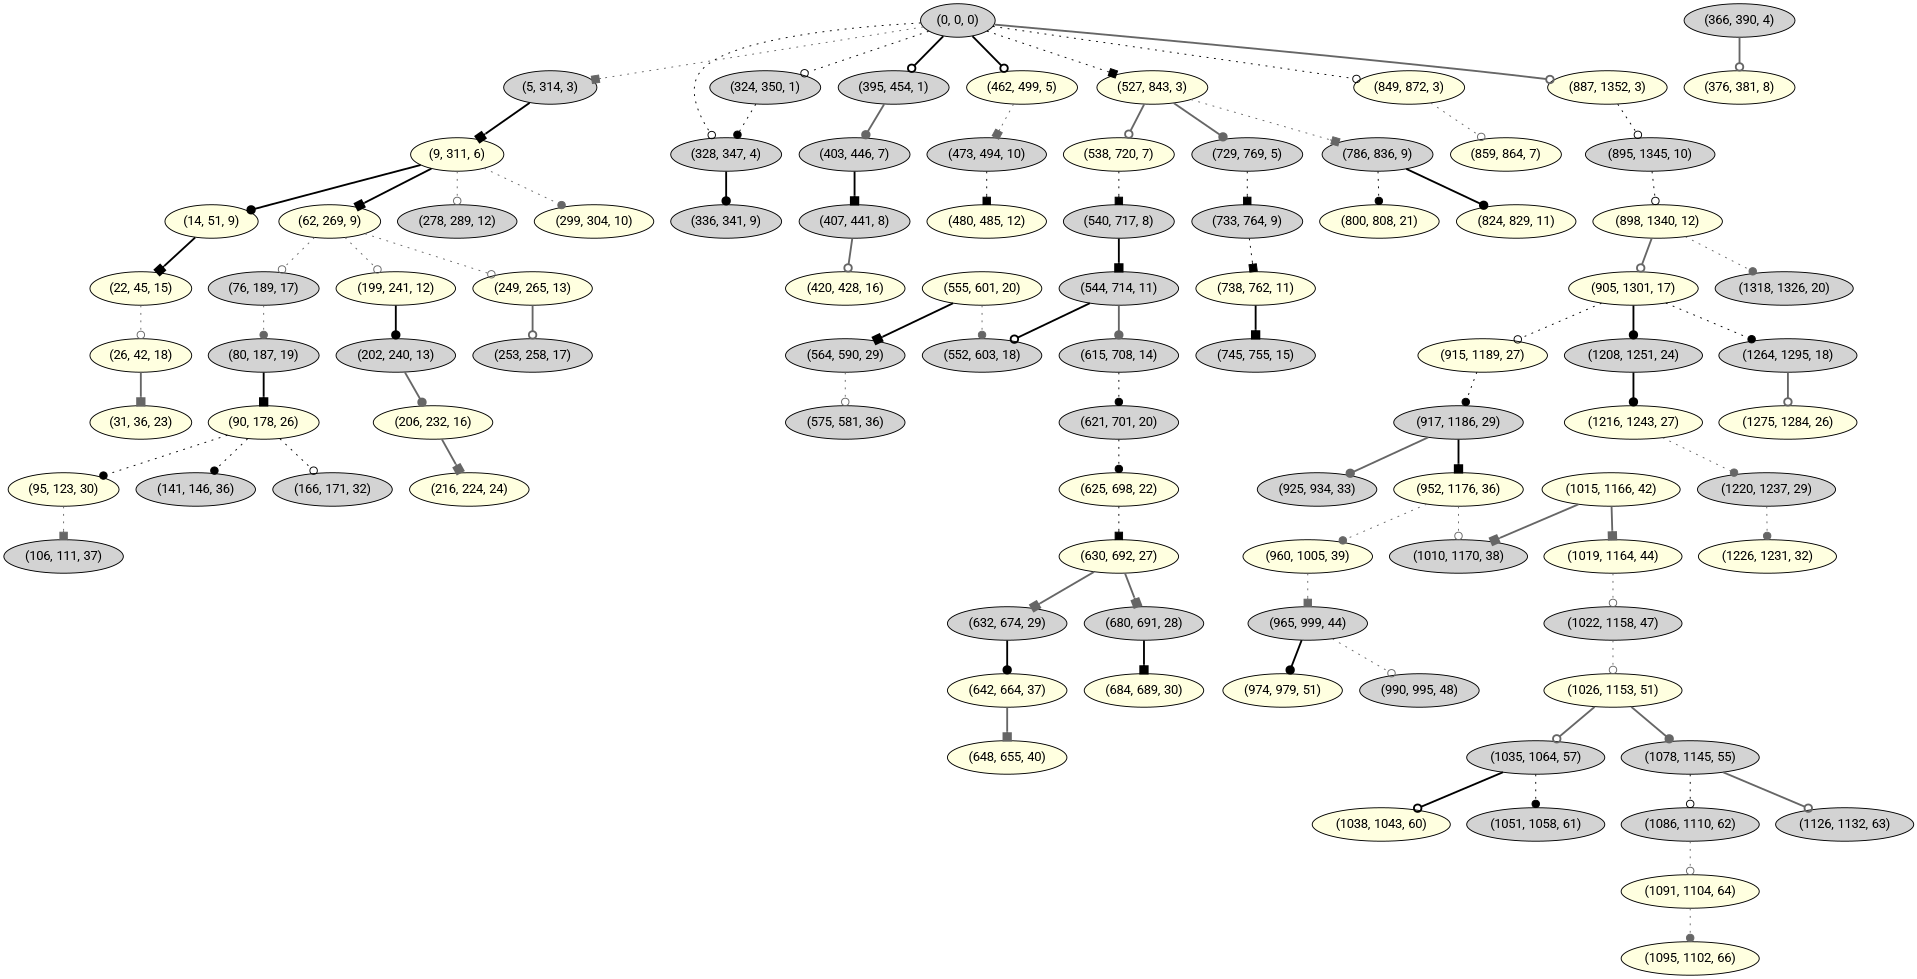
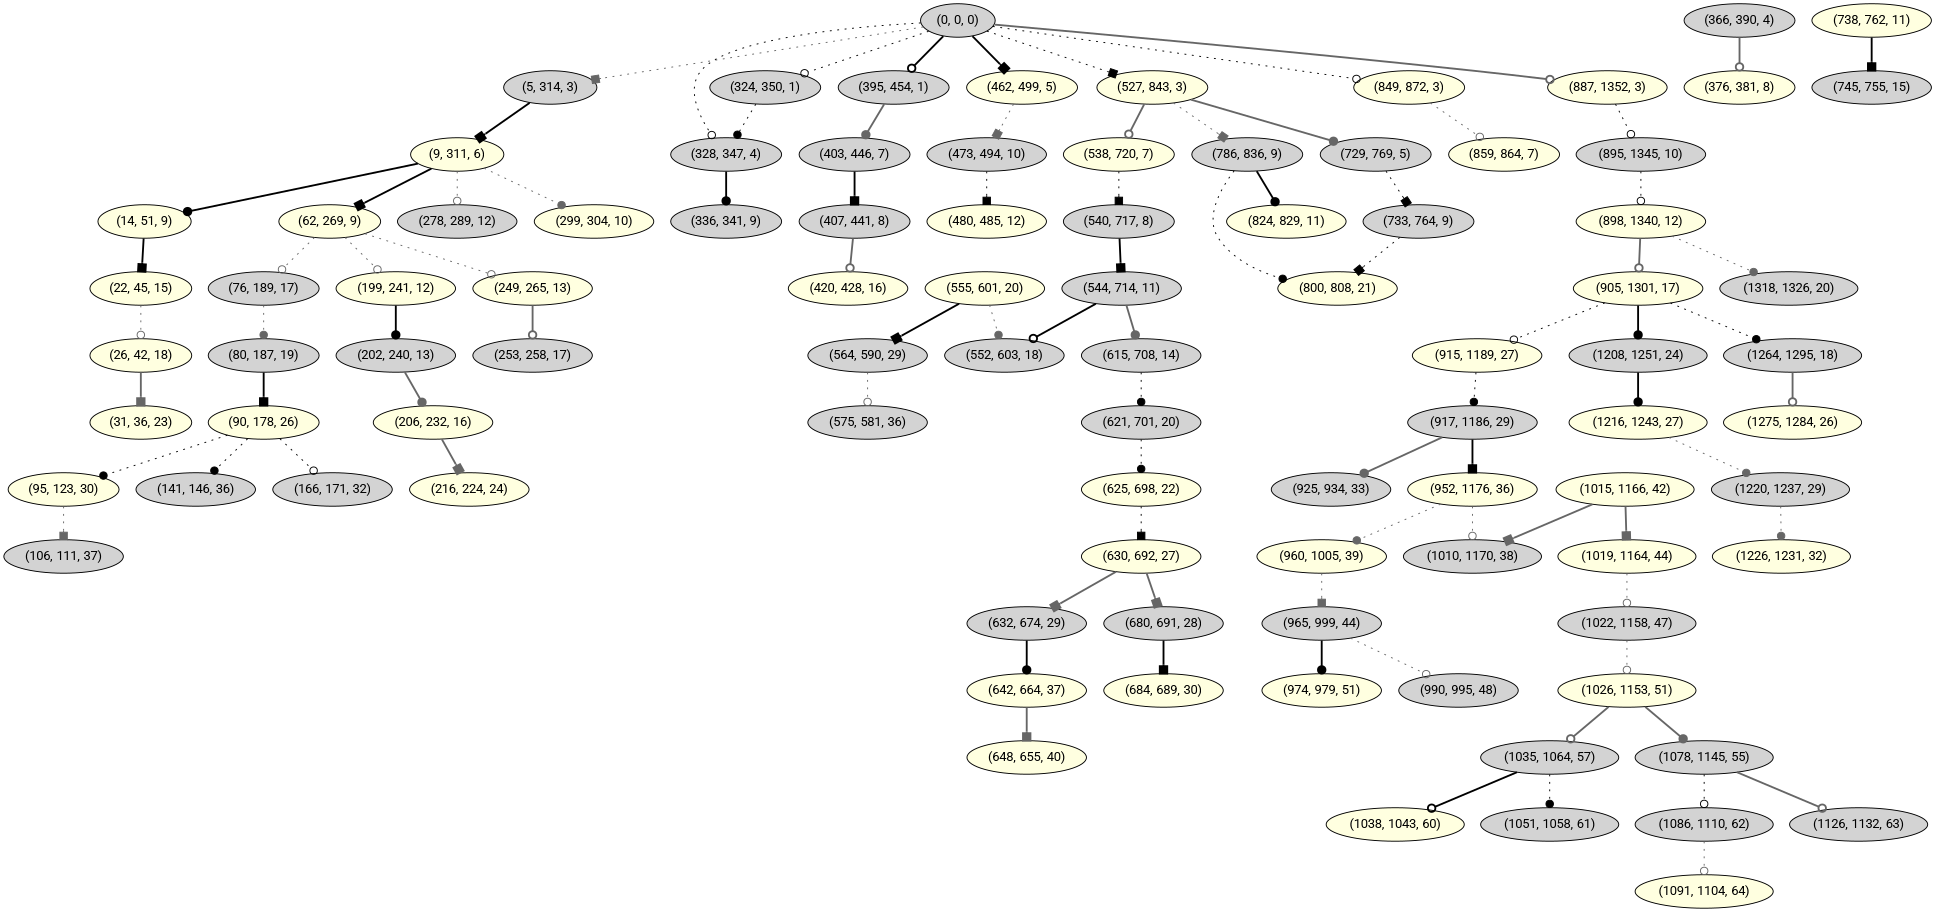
  digraph {
    fontname=Roboto
    node [fillcolor=lightgrey fontname=Roboto style=filled]
    edge [arrowhead=odot color=gray40 fontname=Roboto style=dotted]
    "(0, 0, 0)"
    "(5, 314, 3)"
    "(324, 350, 1)"
    "(395, 454, 1)"
    "(462, 499, 5)" [fillcolor=lightyellow]
    "(527, 843, 3)" [fillcolor=lightyellow]
    "(849, 872, 3)" [fillcolor=lightyellow]
    "(887, 1352, 3)" [fillcolor=lightyellow]
    "(328, 347, 4)"
    "(9, 311, 6)" [fillcolor=lightyellow]
    "(376, 381, 8)" [fillcolor=lightyellow]
    "(366, 390, 4)"
    "(403, 446, 7)"
    "(473, 494, 10)"
    "(538, 720, 7)" [fillcolor=lightyellow]
    "(729, 769, 5)"
    "(786, 836, 9)"
    "(859, 864, 7)" [fillcolor=lightyellow]
    "(895, 1345, 10)"
    "(14, 51, 9)" [fillcolor=lightyellow]
    "(62, 269, 9)" [fillcolor=lightyellow]
    "(278, 289, 12)"
    "(299, 304, 10)" [fillcolor=lightyellow]
    "(22, 45, 15)" [fillcolor=lightyellow]
    "(76, 189, 17)"
    "(199, 241, 12)" [fillcolor=lightyellow]
    "(249, 265, 13)" [fillcolor=lightyellow]
    "(26, 42, 18)" [fillcolor=lightyellow]
    "(31, 36, 23)" [fillcolor=lightyellow]
    "(80, 187, 19)"
    "(202, 240, 13)"
    "(253, 258, 17)"
    "(90, 178, 26)" [fillcolor=lightyellow]
    "(95, 123, 30)" [fillcolor=lightyellow]
    "(141, 146, 36)"
    "(166, 171, 32)"
    "(106, 111, 37)"
    "(206, 232, 16)" [fillcolor=lightyellow]
    "(216, 224, 24)" [fillcolor=lightyellow]
    "(336, 341, 9)"
    "(407, 441, 8)"
    "(420, 428, 16)" [fillcolor=lightyellow]
    "(480, 485, 12)" [fillcolor=lightyellow]
    "(540, 717, 8)"
    "(733, 764, 9)"
    "(800, 808, 21)" [fillcolor=lightyellow]
    "(824, 829, 11)" [fillcolor=lightyellow]
    "(544, 714, 11)"
    "(552, 603, 18)"
    "(615, 708, 14)"
    "(621, 701, 20)"
    "(555, 601, 20)" [fillcolor=lightyellow]
    "(564, 590, 29)"
    "(575, 581, 36)"
    "(625, 698, 22)" [fillcolor=lightyellow]
    "(630, 692, 27)" [fillcolor=lightyellow]
    "(632, 674, 29)"
    "(680, 691, 28)"
    "(642, 664, 37)" [fillcolor=lightyellow]
    "(684, 689, 30)" [fillcolor=lightyellow]
    "(648, 655, 40)" [fillcolor=lightyellow]
    "(738, 762, 11)" [fillcolor=lightyellow]
    "(745, 755, 15)"
    "(898, 1340, 12)" [fillcolor=lightyellow]
    "(905, 1301, 17)" [fillcolor=lightyellow]
    "(1318, 1326, 20)"
    "(915, 1189, 27)" [fillcolor=lightyellow]
    "(1208, 1251, 24)"
    "(1264, 1295, 18)"
    "(917, 1186, 29)"
    "(1216, 1243, 27)" [fillcolor=lightyellow]
    "(1275, 1284, 26)" [fillcolor=lightyellow]
    "(925, 934, 33)"
    "(952, 1176, 36)" [fillcolor=lightyellow]
    "(960, 1005, 39)" [fillcolor=lightyellow]
    "(1010, 1170, 38)"
    "(965, 999, 44)"
    "(974, 979, 51)" [fillcolor=lightyellow]
    "(990, 995, 48)"
    "(1015, 1166, 42)" [fillcolor=lightyellow]
    "(1019, 1164, 44)" [fillcolor=lightyellow]
    "(1022, 1158, 47)"
    "(1026, 1153, 51)" [fillcolor=lightyellow]
    "(1035, 1064, 57)"
    "(1078, 1145, 55)"
    "(1038, 1043, 60)" [fillcolor=lightyellow]
    "(1051, 1058, 61)"
    "(1086, 1110, 62)"
    "(1126, 1132, 63)"
    "(1091, 1104, 64)" [fillcolor=lightyellow]
-   "(1095, 1102, 66)" [fillcolor=lightyellow]
    "(1220, 1237, 29)"
    "(1226, 1231, 32)" [fillcolor=lightyellow]
    "(0, 0, 0)" -> "(5, 314, 3)" [arrowhead=box]
    "(0, 0, 0)" -> "(324, 350, 1)" [color=black]
    "(0, 0, 0)" -> "(395, 454, 1)" [color=black style=bold]
-   "(0, 0, 0)" -> "(462, 499, 5)" [color=black style=bold]
+   "(0, 0, 0)" -> "(462, 499, 5)" [arrowhead=box color=black style=bold]
    "(0, 0, 0)" -> "(527, 843, 3)" [arrowhead=box color=black]
    "(0, 0, 0)" -> "(849, 872, 3)" [color=black]
    "(0, 0, 0)" -> "(887, 1352, 3)" [style=bold]
    "(0, 0, 0)" -> "(328, 347, 4)" [color=black]
    "(5, 314, 3)" -> "(9, 311, 6)" [arrowhead=box color=black style=bold]
    "(324, 350, 1)" -> "(328, 347, 4)" [arrowhead=dot color=black]
    "(395, 454, 1)" -> "(403, 446, 7)" [arrowhead=dot style=bold]
    "(462, 499, 5)" -> "(473, 494, 10)" [arrowhead=box]
    "(527, 843, 3)" -> "(538, 720, 7)" [style=bold]
    "(527, 843, 3)" -> "(729, 769, 5)" [arrowhead=dot style=bold]
    "(527, 843, 3)" -> "(786, 836, 9)" [arrowhead=box]
    "(849, 872, 3)" -> "(859, 864, 7)"
    "(887, 1352, 3)" -> "(895, 1345, 10)" [color=black]
    "(328, 347, 4)" -> "(336, 341, 9)" [arrowhead=dot color=black style=bold]
    "(9, 311, 6)" -> "(14, 51, 9)" [arrowhead=dot color=black style=bold]
    "(9, 311, 6)" -> "(62, 269, 9)" [arrowhead=box color=black style=bold]
    "(9, 311, 6)" -> "(278, 289, 12)"
    "(9, 311, 6)" -> "(299, 304, 10)" [arrowhead=dot]
    "(366, 390, 4)" -> "(376, 381, 8)" [style=bold]
    "(403, 446, 7)" -> "(407, 441, 8)" [arrowhead=box color=black style=bold]
    "(473, 494, 10)" -> "(480, 485, 12)" [arrowhead=box color=black]
    "(538, 720, 7)" -> "(540, 717, 8)" [arrowhead=box color=black]
    "(729, 769, 5)" -> "(733, 764, 9)" [arrowhead=box color=black]
    "(786, 836, 9)" -> "(800, 808, 21)" [arrowhead=dot color=black]
    "(786, 836, 9)" -> "(824, 829, 11)" [arrowhead=dot color=black style=bold]
    "(895, 1345, 10)" -> "(898, 1340, 12)" [color=black]
    "(14, 51, 9)" -> "(22, 45, 15)" [arrowhead=box color=black style=bold]
    "(62, 269, 9)" -> "(76, 189, 17)"
    "(62, 269, 9)" -> "(199, 241, 12)"
    "(62, 269, 9)" -> "(249, 265, 13)"
    "(22, 45, 15)" -> "(26, 42, 18)"
    "(76, 189, 17)" -> "(80, 187, 19)" [arrowhead=dot]
    "(199, 241, 12)" -> "(202, 240, 13)" [arrowhead=dot color=black style=bold]
    "(249, 265, 13)" -> "(253, 258, 17)" [style=bold]
    "(26, 42, 18)" -> "(31, 36, 23)" [arrowhead=box style=bold]
    "(80, 187, 19)" -> "(90, 178, 26)" [arrowhead=box color=black style=bold]
    "(202, 240, 13)" -> "(206, 232, 16)" [arrowhead=dot style=bold]
    "(90, 178, 26)" -> "(95, 123, 30)" [arrowhead=dot color=black]
    "(90, 178, 26)" -> "(141, 146, 36)" [arrowhead=dot color=black]
    "(90, 178, 26)" -> "(166, 171, 32)" [color=black]
    "(95, 123, 30)" -> "(106, 111, 37)" [arrowhead=box]
    "(206, 232, 16)" -> "(216, 224, 24)" [arrowhead=box style=bold]
    "(407, 441, 8)" -> "(420, 428, 16)" [style=bold]
    "(540, 717, 8)" -> "(544, 714, 11)" [arrowhead=box color=black style=bold]
-   "(733, 764, 9)" -> "(738, 762, 11)" [arrowhead=box color=black]
+   "(733, 764, 9)" -> "(800, 808, 21)" [arrowhead=box color=black]
    "(544, 714, 11)" -> "(552, 603, 18)" [color=black style=bold]
    "(544, 714, 11)" -> "(615, 708, 14)" [arrowhead=dot style=bold]
    "(615, 708, 14)" -> "(621, 701, 20)" [arrowhead=dot color=black]
    "(621, 701, 20)" -> "(625, 698, 22)" [arrowhead=dot color=black]
    "(555, 601, 20)" -> "(552, 603, 18)" [arrowhead=dot]
    "(555, 601, 20)" -> "(564, 590, 29)" [arrowhead=box color=black style=bold]
    "(564, 590, 29)" -> "(575, 581, 36)"
    "(625, 698, 22)" -> "(630, 692, 27)" [arrowhead=box color=black]
    "(630, 692, 27)" -> "(632, 674, 29)" [arrowhead=box style=bold]
    "(630, 692, 27)" -> "(680, 691, 28)" [arrowhead=box style=bold]
    "(632, 674, 29)" -> "(642, 664, 37)" [arrowhead=dot color=black style=bold]
    "(680, 691, 28)" -> "(684, 689, 30)" [arrowhead=box color=black style=bold]
    "(642, 664, 37)" -> "(648, 655, 40)" [arrowhead=box style=bold]
    "(738, 762, 11)" -> "(745, 755, 15)" [arrowhead=box color=black style=bold]
    "(898, 1340, 12)" -> "(905, 1301, 17)" [style=bold]
    "(898, 1340, 12)" -> "(1318, 1326, 20)" [arrowhead=dot]
    "(905, 1301, 17)" -> "(915, 1189, 27)" [color=black]
    "(905, 1301, 17)" -> "(1208, 1251, 24)" [arrowhead=dot color=black style=bold]
    "(905, 1301, 17)" -> "(1264, 1295, 18)" [arrowhead=dot color=black]
    "(915, 1189, 27)" -> "(917, 1186, 29)" [arrowhead=dot color=black]
    "(1208, 1251, 24)" -> "(1216, 1243, 27)" [arrowhead=dot color=black style=bold]
    "(1264, 1295, 18)" -> "(1275, 1284, 26)" [style=bold]
    "(917, 1186, 29)" -> "(925, 934, 33)" [arrowhead=dot style=bold]
    "(917, 1186, 29)" -> "(952, 1176, 36)" [arrowhead=box color=black style=bold]
    "(1216, 1243, 27)" -> "(1220, 1237, 29)" [arrowhead=dot]
    "(952, 1176, 36)" -> "(960, 1005, 39)" [arrowhead=dot]
    "(952, 1176, 36)" -> "(1010, 1170, 38)"
    "(960, 1005, 39)" -> "(965, 999, 44)" [arrowhead=box]
    "(965, 999, 44)" -> "(974, 979, 51)" [arrowhead=dot color=black style=bold]
    "(965, 999, 44)" -> "(990, 995, 48)"
    "(1015, 1166, 42)" -> "(1010, 1170, 38)" [arrowhead=box style=bold]
    "(1015, 1166, 42)" -> "(1019, 1164, 44)" [arrowhead=box style=bold]
    "(1019, 1164, 44)" -> "(1022, 1158, 47)"
    "(1022, 1158, 47)" -> "(1026, 1153, 51)"
    "(1026, 1153, 51)" -> "(1035, 1064, 57)" [style=bold]
    "(1026, 1153, 51)" -> "(1078, 1145, 55)" [arrowhead=dot style=bold]
    "(1035, 1064, 57)" -> "(1038, 1043, 60)" [color=black style=bold]
    "(1035, 1064, 57)" -> "(1051, 1058, 61)" [arrowhead=dot color=black]
    "(1078, 1145, 55)" -> "(1086, 1110, 62)" [color=black]
    "(1078, 1145, 55)" -> "(1126, 1132, 63)" [style=bold]
    "(1086, 1110, 62)" -> "(1091, 1104, 64)"
-   "(1091, 1104, 64)" -> "(1095, 1102, 66)" [arrowhead=dot]
    "(1220, 1237, 29)" -> "(1226, 1231, 32)" [arrowhead=dot]
  }
